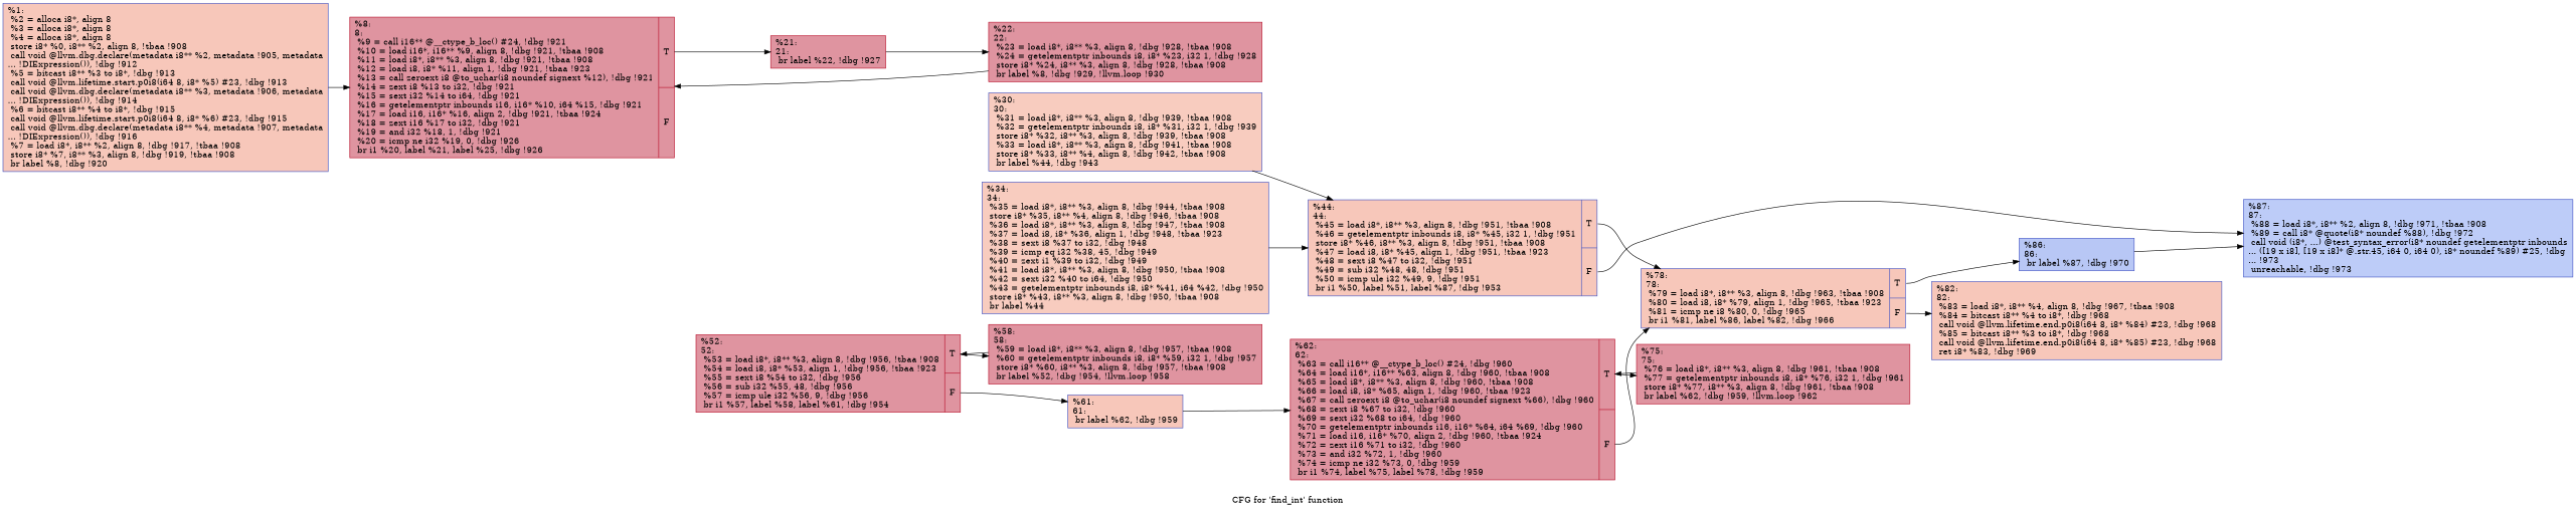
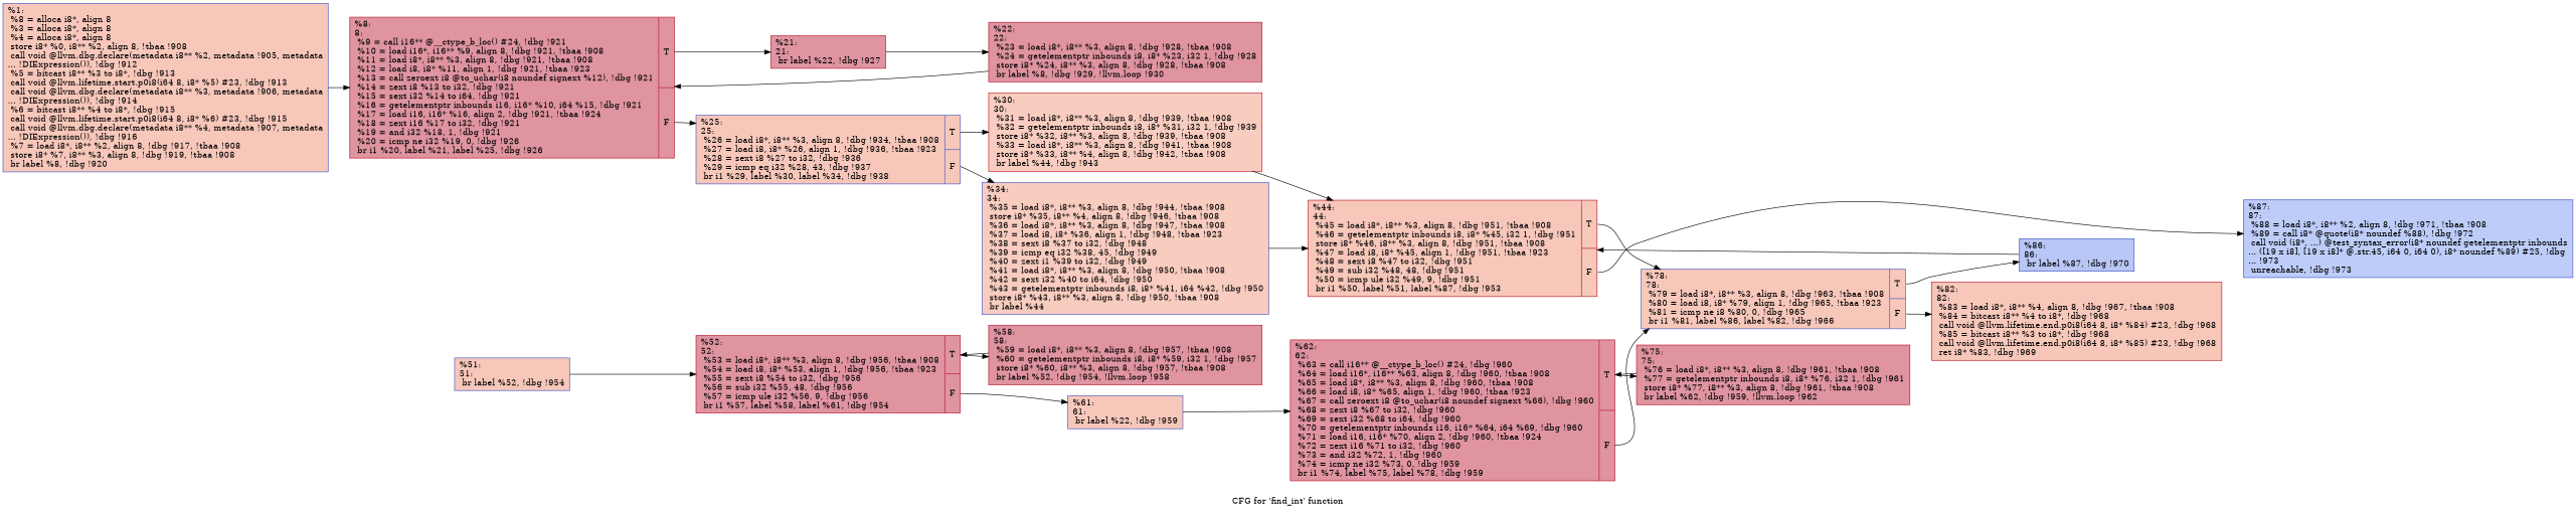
  digraph {
    label="CFG for 'find_int' function"
    rankdir=LR
    node [color="#3d50c3ff" fillcolor="#ec7f6370" shape=record style=filled]
-   n1 [label="{%1:\l  %2 = alloca i8*, align 8\l  %3 = alloca i8*, align 8\l  %4 = alloca i8*, align 8\l  store i8* %0, i8** %2, align 8, !tbaa !908\l  call void @llvm.dbg.declare(metadata i8** %2, metadata !905, metadata\l... !DIExpression()), !dbg !912\l  %5 = bitcast i8** %3 to i8*, !dbg !913\l  call void @llvm.lifetime.start.p0i8(i64 8, i8* %5) #23, !dbg !913\l  call void @llvm.dbg.declare(metadata i8** %3, metadata !906, metadata\l... !DIExpression()), !dbg !914\l  %6 = bitcast i8** %4 to i8*, !dbg !915\l  call void @llvm.lifetime.start.p0i8(i64 8, i8* %6) #23, !dbg !915\l  call void @llvm.dbg.declare(metadata i8** %4, metadata !907, metadata\l... !DIExpression()), !dbg !916\l  %7 = load i8*, i8** %2, align 8, !dbg !917, !tbaa !908\l  store i8* %7, i8** %3, align 8, !dbg !919, !tbaa !908\l  br label %8, !dbg !920\l}"]
+   n1 [label="{%1:\l  %8 = alloca i8*, align 8\l  %3 = alloca i8*, align 8\l  %4 = alloca i8*, align 8\l  store i8* %0, i8** %2, align 8, !tbaa !908\l  call void @llvm.dbg.declare(metadata i8** %2, metadata !905, metadata\l... !DIExpression()), !dbg !912\l  %5 = bitcast i8** %3 to i8*, !dbg !913\l  call void @llvm.lifetime.start.p0i8(i64 8, i8* %5) #23, !dbg !913\l  call void @llvm.dbg.declare(metadata i8** %3, metadata !906, metadata\l... !DIExpression()), !dbg !914\l  %6 = bitcast i8** %4 to i8*, !dbg !915\l  call void @llvm.lifetime.start.p0i8(i64 8, i8* %6) #23, !dbg !915\l  call void @llvm.dbg.declare(metadata i8** %4, metadata !907, metadata\l... !DIExpression()), !dbg !916\l  %7 = load i8*, i8** %2, align 8, !dbg !917, !tbaa !908\l  store i8* %7, i8** %3, align 8, !dbg !919, !tbaa !908\l  br label %8, !dbg !920\l}"]
    n2 [color="#b70d28ff" fillcolor="#b70d2870" label="{%8:\l8:                                                \l  %9 = call i16** @__ctype_b_loc() #24, !dbg !921\l  %10 = load i16*, i16** %9, align 8, !dbg !921, !tbaa !908\l  %11 = load i8*, i8** %3, align 8, !dbg !921, !tbaa !908\l  %12 = load i8, i8* %11, align 1, !dbg !921, !tbaa !923\l  %13 = call zeroext i8 @to_uchar(i8 noundef signext %12), !dbg !921\l  %14 = zext i8 %13 to i32, !dbg !921\l  %15 = sext i32 %14 to i64, !dbg !921\l  %16 = getelementptr inbounds i16, i16* %10, i64 %15, !dbg !921\l  %17 = load i16, i16* %16, align 2, !dbg !921, !tbaa !924\l  %18 = zext i16 %17 to i32, !dbg !921\l  %19 = and i32 %18, 1, !dbg !921\l  %20 = icmp ne i32 %19, 0, !dbg !926\l  br i1 %20, label %21, label %25, !dbg !926\l|{<s0>T|<s1>F}}"]
    n3 [color="#b70d28ff" fillcolor="#b70d2870" label="{%21:\l21:                                               \l  br label %22, !dbg !927\l}"]
+   n4 [label="{%25:\l25:                                               \l  %26 = load i8*, i8** %3, align 8, !dbg !934, !tbaa !908\l  %27 = load i8, i8* %26, align 1, !dbg !936, !tbaa !923\l  %28 = sext i8 %27 to i32, !dbg !936\l  %29 = icmp eq i32 %28, 43, !dbg !937\l  br i1 %29, label %30, label %34, !dbg !938\l|{<s0>T|<s1>F}}"]
    n5 [color="#b70d28ff" fillcolor="#b70d2870" label="{%22:\l22:                                               \l  %23 = load i8*, i8** %3, align 8, !dbg !928, !tbaa !908\l  %24 = getelementptr inbounds i8, i8* %23, i32 1, !dbg !928\l  store i8* %24, i8** %3, align 8, !dbg !928, !tbaa !908\l  br label %8, !dbg !929, !llvm.loop !930\l}"]
-   n6 [fillcolor="#f08b6e70" label="{%30:\l30:                                               \l  %31 = load i8*, i8** %3, align 8, !dbg !939, !tbaa !908\l  %32 = getelementptr inbounds i8, i8* %31, i32 1, !dbg !939\l  store i8* %32, i8** %3, align 8, !dbg !939, !tbaa !908\l  %33 = load i8*, i8** %3, align 8, !dbg !941, !tbaa !908\l  store i8* %33, i8** %4, align 8, !dbg !942, !tbaa !908\l  br label %44, !dbg !943\l}"]
+   n6 [color="#b70d28ff" fillcolor="#f08b6e70" label="{%30:\l30:                                               \l  %31 = load i8*, i8** %3, align 8, !dbg !939, !tbaa !908\l  %32 = getelementptr inbounds i8, i8* %31, i32 1, !dbg !939\l  store i8* %32, i8** %3, align 8, !dbg !939, !tbaa !908\l  %33 = load i8*, i8** %3, align 8, !dbg !941, !tbaa !908\l  store i8* %33, i8** %4, align 8, !dbg !942, !tbaa !908\l  br label %44, !dbg !943\l}"]
    n7 [fillcolor="#f08b6e70" label="{%34:\l34:                                               \l  %35 = load i8*, i8** %3, align 8, !dbg !944, !tbaa !908\l  store i8* %35, i8** %4, align 8, !dbg !946, !tbaa !908\l  %36 = load i8*, i8** %3, align 8, !dbg !947, !tbaa !908\l  %37 = load i8, i8* %36, align 1, !dbg !948, !tbaa !923\l  %38 = sext i8 %37 to i32, !dbg !948\l  %39 = icmp eq i32 %38, 45, !dbg !949\l  %40 = zext i1 %39 to i32, !dbg !949\l  %41 = load i8*, i8** %3, align 8, !dbg !950, !tbaa !908\l  %42 = sext i32 %40 to i64, !dbg !950\l  %43 = getelementptr inbounds i8, i8* %41, i64 %42, !dbg !950\l  store i8* %43, i8** %3, align 8, !dbg !950, !tbaa !908\l  br label %44\l}"]
-   n8 [label="{%44:\l44:                                               \l  %45 = load i8*, i8** %3, align 8, !dbg !951, !tbaa !908\l  %46 = getelementptr inbounds i8, i8* %45, i32 1, !dbg !951\l  store i8* %46, i8** %3, align 8, !dbg !951, !tbaa !908\l  %47 = load i8, i8* %45, align 1, !dbg !951, !tbaa !923\l  %48 = sext i8 %47 to i32, !dbg !951\l  %49 = sub i32 %48, 48, !dbg !951\l  %50 = icmp ule i32 %49, 9, !dbg !951\l  br i1 %50, label %51, label %87, !dbg !953\l|{<s0>T|<s1>F}}"]
+   n8 [color="#b70d28ff" label="{%44:\l44:                                               \l  %45 = load i8*, i8** %3, align 8, !dbg !951, !tbaa !908\l  %46 = getelementptr inbounds i8, i8* %45, i32 1, !dbg !951\l  store i8* %46, i8** %3, align 8, !dbg !951, !tbaa !908\l  %47 = load i8, i8* %45, align 1, !dbg !951, !tbaa !923\l  %48 = sext i8 %47 to i32, !dbg !951\l  %49 = sub i32 %48, 48, !dbg !951\l  %50 = icmp ule i32 %49, 9, !dbg !951\l  br i1 %50, label %51, label %87, !dbg !953\l|{<s0>T|<s1>F}}"]
    n9 [fillcolor="#6a8bef70" label="{%87:\l87:                                               \l  %88 = load i8*, i8** %2, align 8, !dbg !971, !tbaa !908\l  %89 = call i8* @quote(i8* noundef %88), !dbg !972\l  call void (i8*, ...) @test_syntax_error(i8* noundef getelementptr inbounds\l... ([19 x i8], [19 x i8]* @.str.45, i64 0, i64 0), i8* noundef %89) #25, !dbg\l... !973\l  unreachable, !dbg !973\l}"]
    n10 [label="{%78:\l78:                                               \l  %79 = load i8*, i8** %3, align 8, !dbg !963, !tbaa !908\l  %80 = load i8, i8* %79, align 1, !dbg !965, !tbaa !923\l  %81 = icmp ne i8 %80, 0, !dbg !965\l  br i1 %81, label %86, label %82, !dbg !966\l|{<s0>T|<s1>F}}"]
+   n11 [label="{%51:\l51:                                               \l  br label %52, !dbg !954\l}"]
    n12 [color="#b70d28ff" fillcolor="#b70d2870" label="{%52:\l52:                                               \l  %53 = load i8*, i8** %3, align 8, !dbg !956, !tbaa !908\l  %54 = load i8, i8* %53, align 1, !dbg !956, !tbaa !923\l  %55 = sext i8 %54 to i32, !dbg !956\l  %56 = sub i32 %55, 48, !dbg !956\l  %57 = icmp ule i32 %56, 9, !dbg !956\l  br i1 %57, label %58, label %61, !dbg !954\l|{<s0>T|<s1>F}}"]
    n13 [color="#b70d28ff" fillcolor="#b70d2870" label="{%58:\l58:                                               \l  %59 = load i8*, i8** %3, align 8, !dbg !957, !tbaa !908\l  %60 = getelementptr inbounds i8, i8* %59, i32 1, !dbg !957\l  store i8* %60, i8** %3, align 8, !dbg !957, !tbaa !908\l  br label %52, !dbg !954, !llvm.loop !958\l}"]
-   n14 [label="{%61:\l61:                                               \l  br label %62, !dbg !959\l}"]
+   n14 [label="{%61:\l61:                                               \l  br label %22, !dbg !959\l}"]
    n15 [color="#b70d28ff" fillcolor="#b70d2870" label="{%62:\l62:                                               \l  %63 = call i16** @__ctype_b_loc() #24, !dbg !960\l  %64 = load i16*, i16** %63, align 8, !dbg !960, !tbaa !908\l  %65 = load i8*, i8** %3, align 8, !dbg !960, !tbaa !908\l  %66 = load i8, i8* %65, align 1, !dbg !960, !tbaa !923\l  %67 = call zeroext i8 @to_uchar(i8 noundef signext %66), !dbg !960\l  %68 = zext i8 %67 to i32, !dbg !960\l  %69 = sext i32 %68 to i64, !dbg !960\l  %70 = getelementptr inbounds i16, i16* %64, i64 %69, !dbg !960\l  %71 = load i16, i16* %70, align 2, !dbg !960, !tbaa !924\l  %72 = zext i16 %71 to i32, !dbg !960\l  %73 = and i32 %72, 1, !dbg !960\l  %74 = icmp ne i32 %73, 0, !dbg !959\l  br i1 %74, label %75, label %78, !dbg !959\l|{<s0>T|<s1>F}}"]
    n16 [color="#b70d28ff" fillcolor="#b70d2870" label="{%75:\l75:                                               \l  %76 = load i8*, i8** %3, align 8, !dbg !961, !tbaa !908\l  %77 = getelementptr inbounds i8, i8* %76, i32 1, !dbg !961\l  store i8* %77, i8** %3, align 8, !dbg !961, !tbaa !908\l  br label %62, !dbg !959, !llvm.loop !962\l}"]
    n17 [fillcolor="#5f7fe870" label="{%86:\l86:                                               \l  br label %87, !dbg !970\l}"]
-   n18 [label="{%82:\l82:                                               \l  %83 = load i8*, i8** %4, align 8, !dbg !967, !tbaa !908\l  %84 = bitcast i8** %4 to i8*, !dbg !968\l  call void @llvm.lifetime.end.p0i8(i64 8, i8* %84) #23, !dbg !968\l  %85 = bitcast i8** %3 to i8*, !dbg !968\l  call void @llvm.lifetime.end.p0i8(i64 8, i8* %85) #23, !dbg !968\l  ret i8* %83, !dbg !969\l}"]
+   n18 [color="#b70d28ff" label="{%82:\l82:                                               \l  %83 = load i8*, i8** %4, align 8, !dbg !967, !tbaa !908\l  %84 = bitcast i8** %4 to i8*, !dbg !968\l  call void @llvm.lifetime.end.p0i8(i64 8, i8* %84) #23, !dbg !968\l  %85 = bitcast i8** %3 to i8*, !dbg !968\l  call void @llvm.lifetime.end.p0i8(i64 8, i8* %85) #23, !dbg !968\l  ret i8* %83, !dbg !969\l}"]
    n1 -> n2
    n2 -> n3 [tailport=s0]
+   n2 -> n4 [tailport=s1]
    n3 -> n5
+   n4 -> n6 [tailport=s0]
+   n4 -> n7 [tailport=s1]
    n5 -> n2
    n6 -> n8
    n7 -> n8
    n8 -> n9 [tailport=s1]
    n8 -> n10 [tailport=s0]
    n10 -> n17 [tailport=s0]
    n10 -> n18 [tailport=s1]
+   n11 -> n12
    n12 -> n13 [tailport=s0]
    n12 -> n14 [tailport=s1]
    n13 -> n12
    n14 -> n15
    n15 -> n10 [tailport=s1]
    n15 -> n16 [tailport=s0]
    n16 -> n15
-   n17 -> n9
+   n17 -> n8
  }
